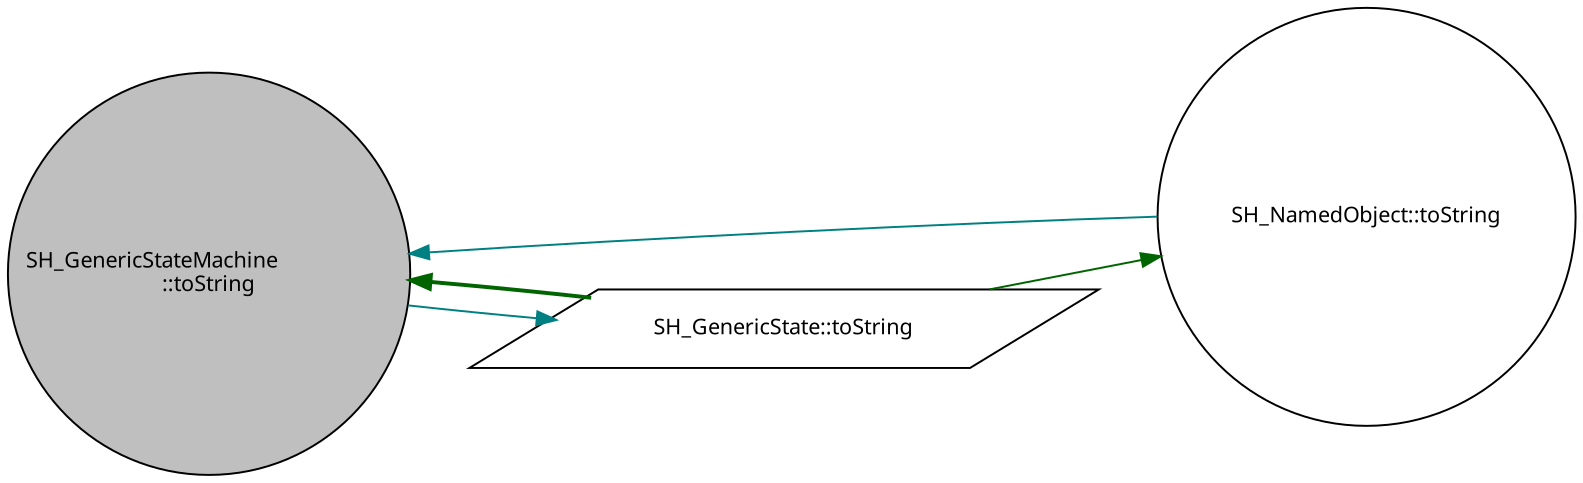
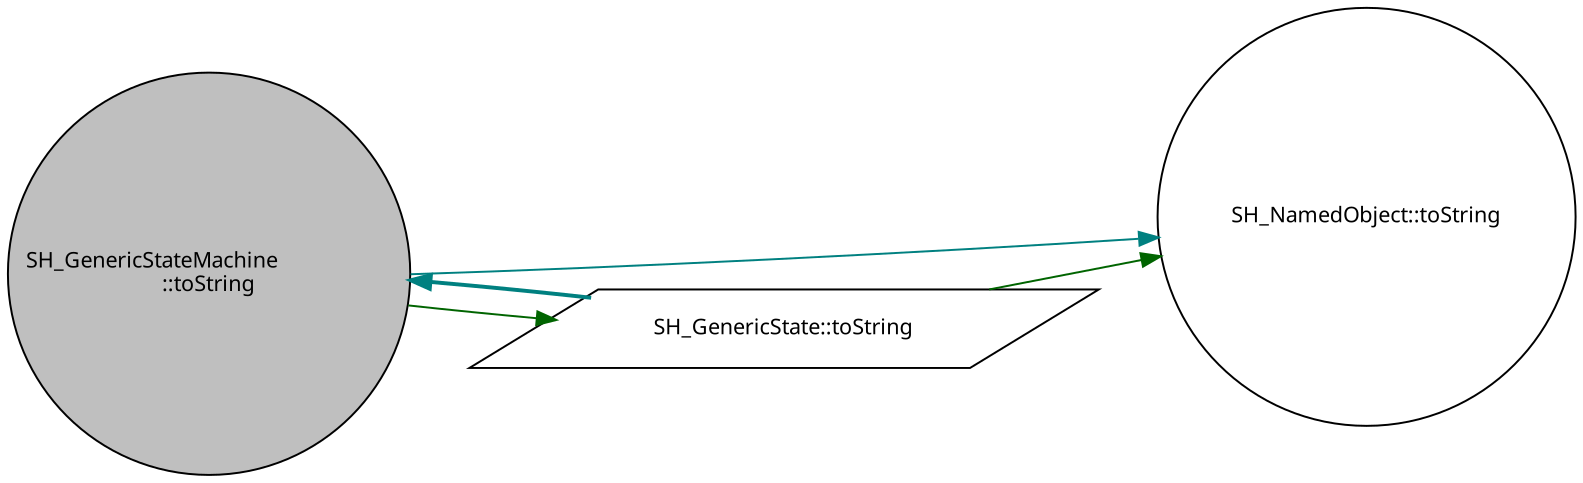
  digraph {
    rankdir=LR
    node [color=black fontname=Verdana fontsize=11 shape=circle]
    edge [color=teal fontname=Verdana fontsize=11 labelfontname=Verdana labelfontsize=11 style=solid]
    n1 [fillcolor=grey75 fontcolor=black height=0.2 label="SH_GenericStateMachine\l::toString" style=filled width=0.4]
    n2 [height=0.2 label="SH_NamedObject::toString" width=0.4]
    n3 [height=0.2 label="SH_GenericState::toString" shape=parallelogram width=0.4]
-   n2 -> n1
-   n1 -> n3
-   n3 -> n1 [color=darkgreen style=bold]
+   n1 -> n2
+   n1 -> n3 [color=darkgreen]
+   n3 -> n1 [style=bold]
    n3 -> n2 [color=darkgreen]
  }
